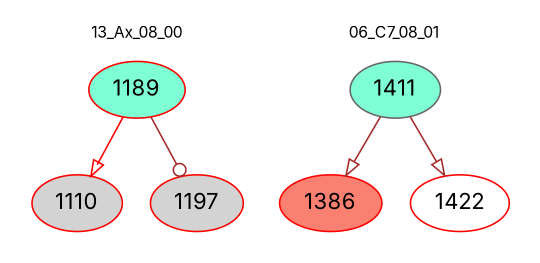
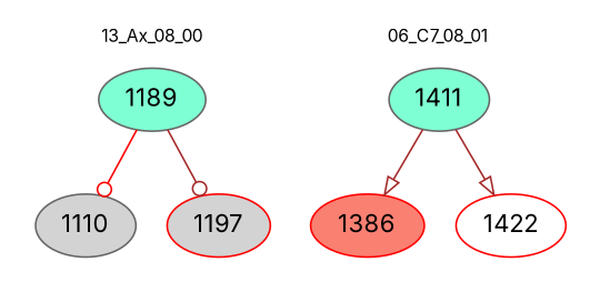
  digraph {
    fontname=Inter
    node [color=red fillcolor=aquamarine fontname=Inter style=filled]
    edge [arrowhead=odot color=brown fontname=Inter]
-   n1 [label=1189]
-   n2 [fillcolor=lightgrey label=1110]
+   n1 [color=gray40 label=1189]
+   n2 [color=gray40 fillcolor=lightgrey label=1110]
    n3 [fillcolor=lightgrey label=1197]
    n4 [color=gray40 label=1411]
    n5 [fillcolor=salmon label=1386]
    n6 [fillcolor=white label=1422]
    subgraph cluster_1 {
      color=white
      fontsize=10
      label="13_Ax_08_00"
      n1
      n2
      n3
    }
    subgraph cluster_2 {
      color=white
      fontsize=10
      label="06_C7_08_01"
      n4
      n5
      n6
    }
-   n1 -> n2 [arrowhead=onormal color=red]
+   n1 -> n2 [color=red]
    n1 -> n3
    n4 -> n5 [arrowhead=onormal]
    n4 -> n6 [arrowhead=onormal]
  }
